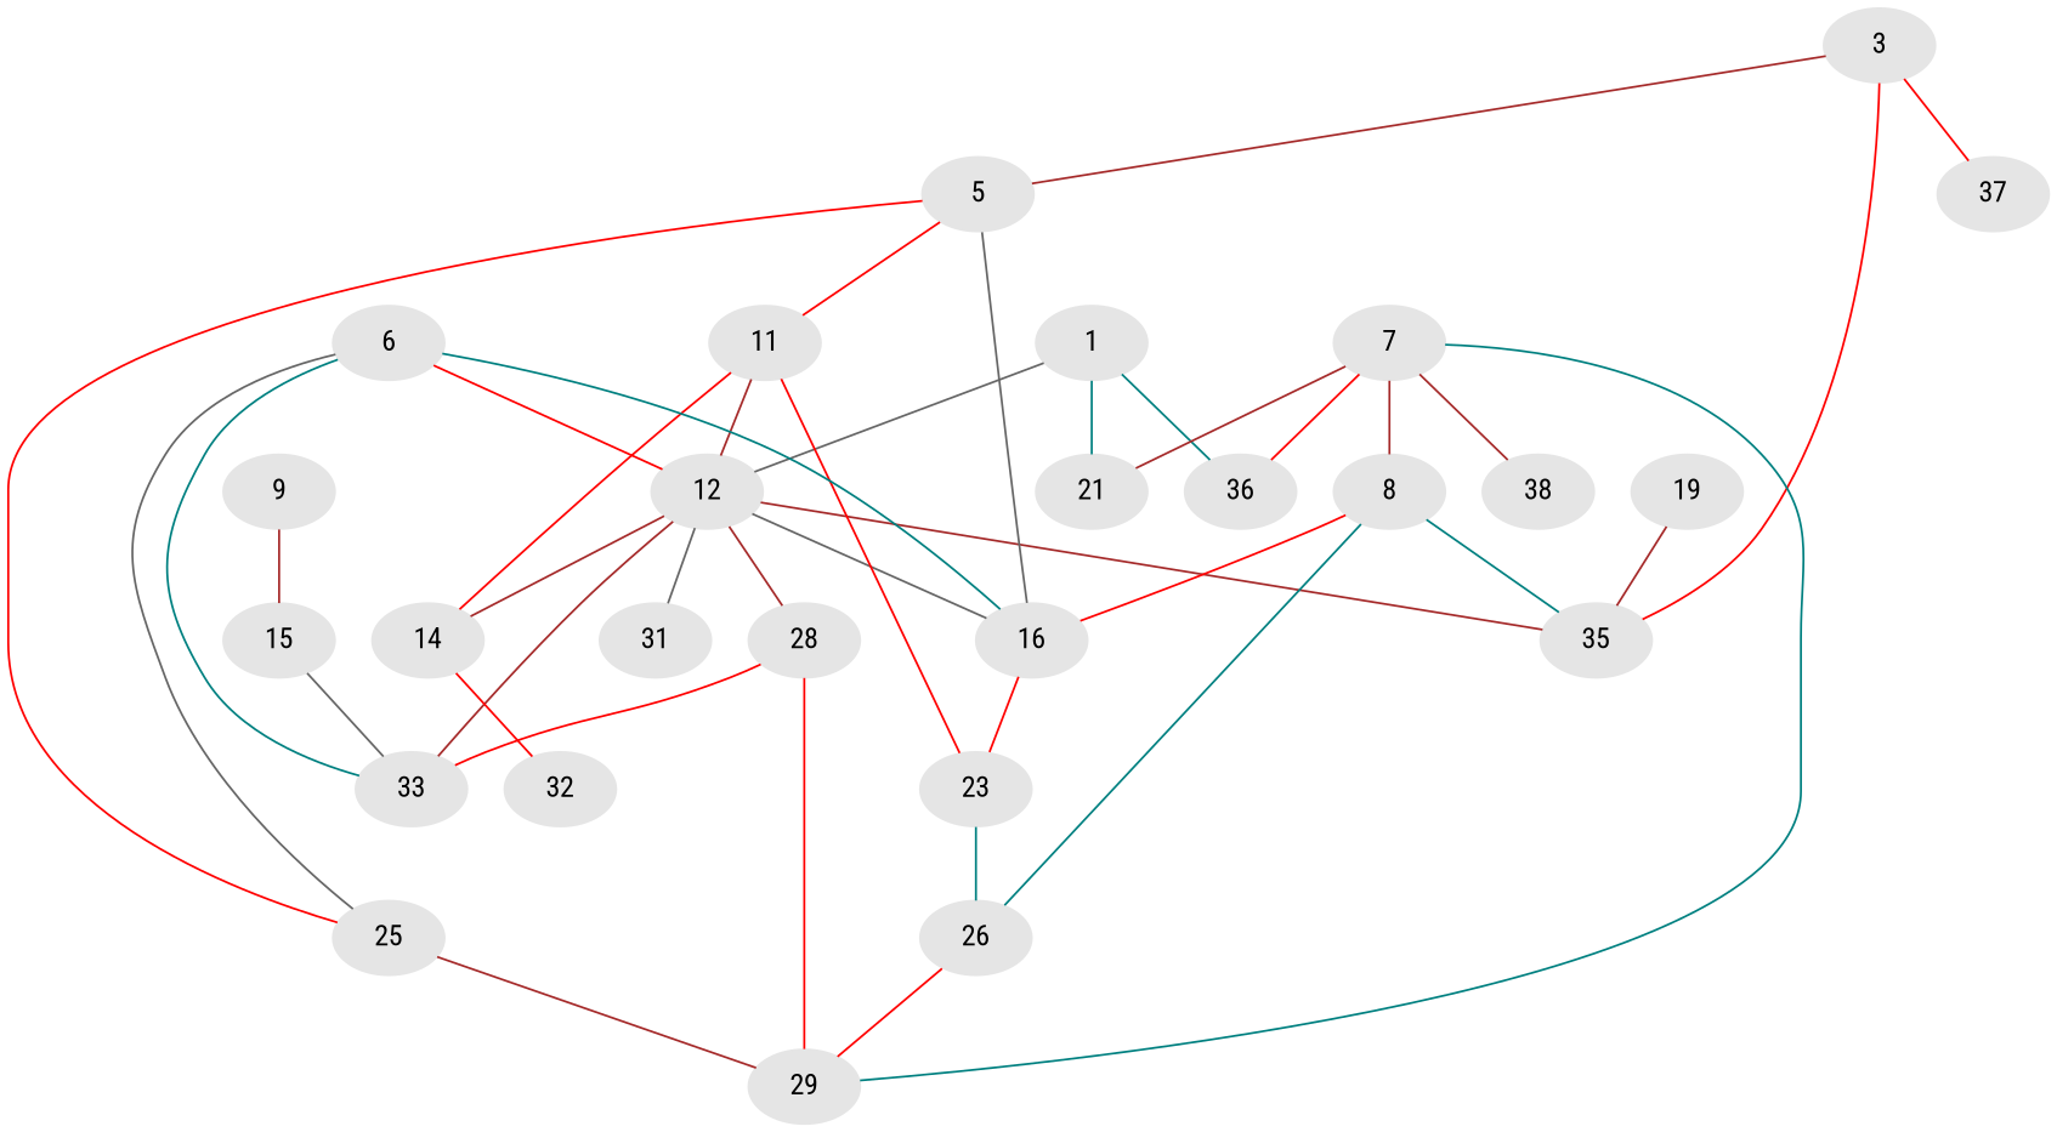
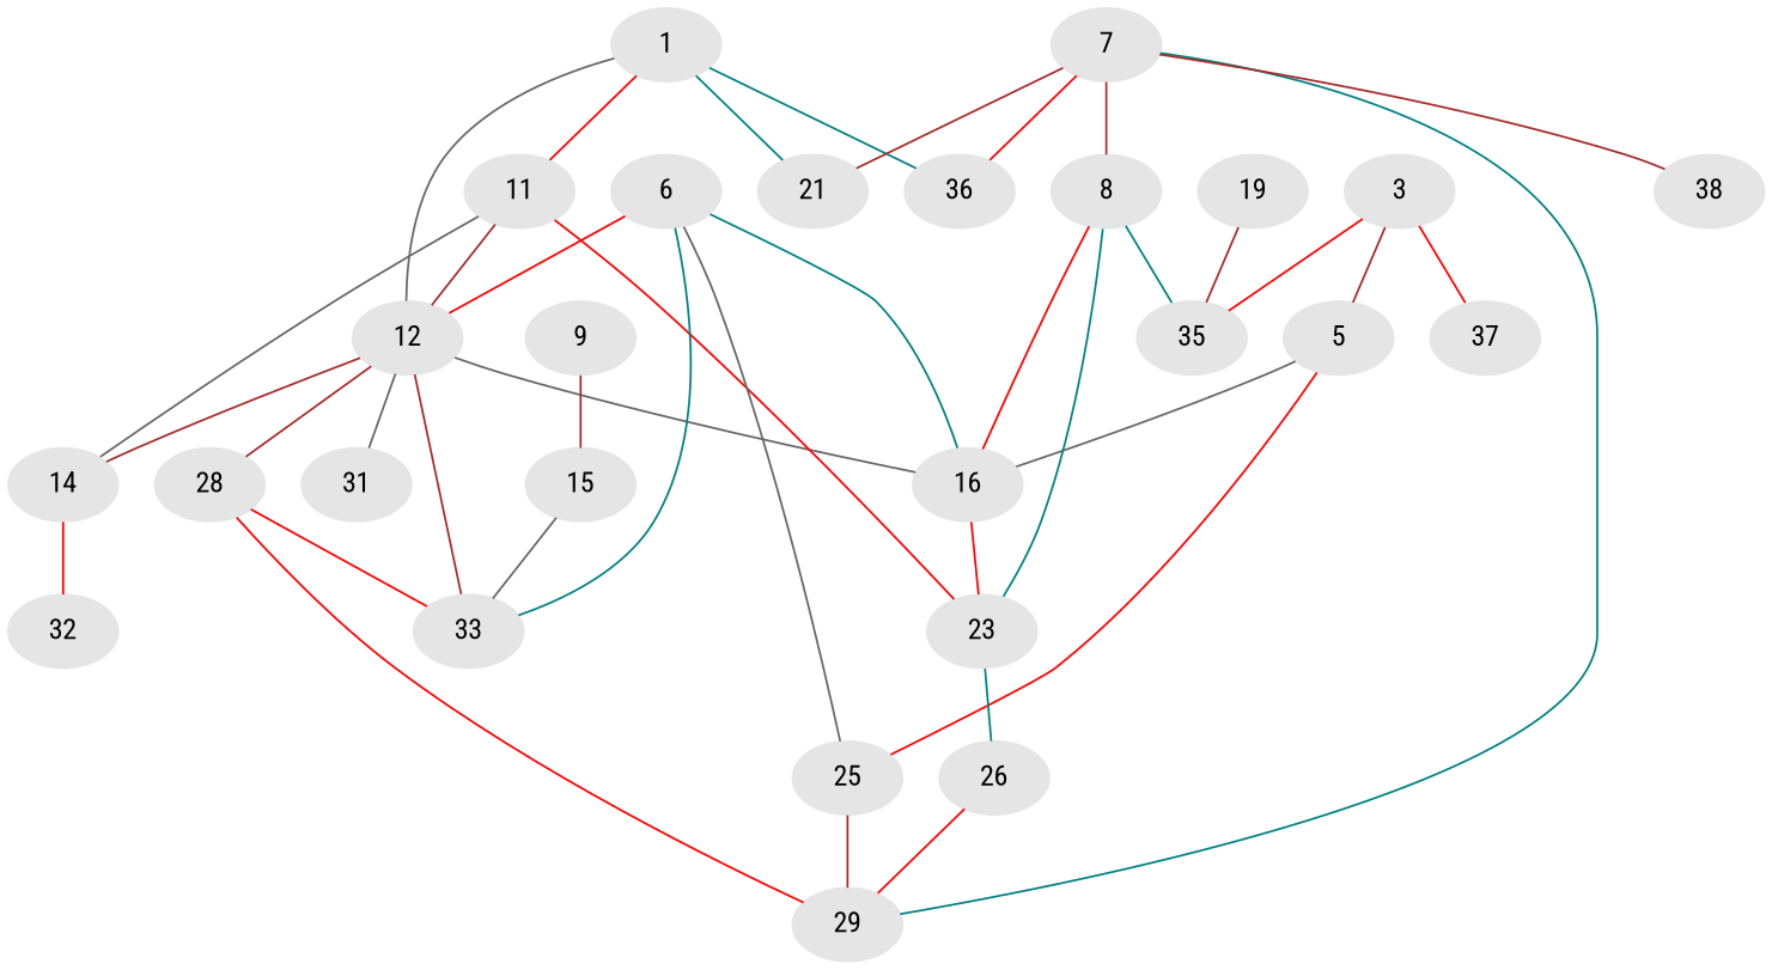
  graph {
    fontname="Roboto Condensed"
    node [color=gray90 fontname="Roboto Condensed" style=filled]
    edge [color=red fontname="Roboto Condensed" weight=1.0]
    1
    12
    21
    36
    35
    16
    33
    14
    28
    31
    3
    5
    37
    11
    25
    23
    29
    6
    7
    8
    38
    26
    9
    15
    32
    19
    1 -- 12 [color=gray40]
    1 -- 21 [color=teal]
    1 -- 36 [color=teal]
-   12 -- 35 [color=brown]
    12 -- 16 [color=gray40]
    12 -- 33 [color=brown]
    12 -- 14 [color=brown]
    12 -- 28 [color=brown weight=2.0]
    12 -- 31 [color=gray40]
    16 -- 23
    14 -- 32
    28 -- 33 [weight=2.0]
    28 -- 29
    3 -- 35
    3 -- 5 [color=brown]
    3 -- 37
    5 -- 16 [color=gray40 weight=2.0]
-   5 -- 11
+   1 -- 11
    5 -- 25
    11 -- 12 [color=brown]
-   11 -- 14
+   11 -- 14 [color=gray40]
    11 -- 23
    25 -- 29 [color=brown weight=2.0]
    23 -- 26 [color=teal]
    6 -- 12
    6 -- 16 [color=teal]
    6 -- 33 [color=teal]
    6 -- 25 [color=gray40]
    7 -- 21 [color=brown]
    7 -- 36
    7 -- 29 [color=teal]
    7 -- 8 [color=brown]
    7 -- 38 [color=brown]
    8 -- 35 [color=teal]
    8 -- 16
-   8 -- 26 [color=teal]
+   8 -- 23 [color=teal]
    26 -- 29
    9 -- 15 [color=brown weight=2.0]
    15 -- 33 [color=gray40]
    19 -- 35 [color=brown]
  }
